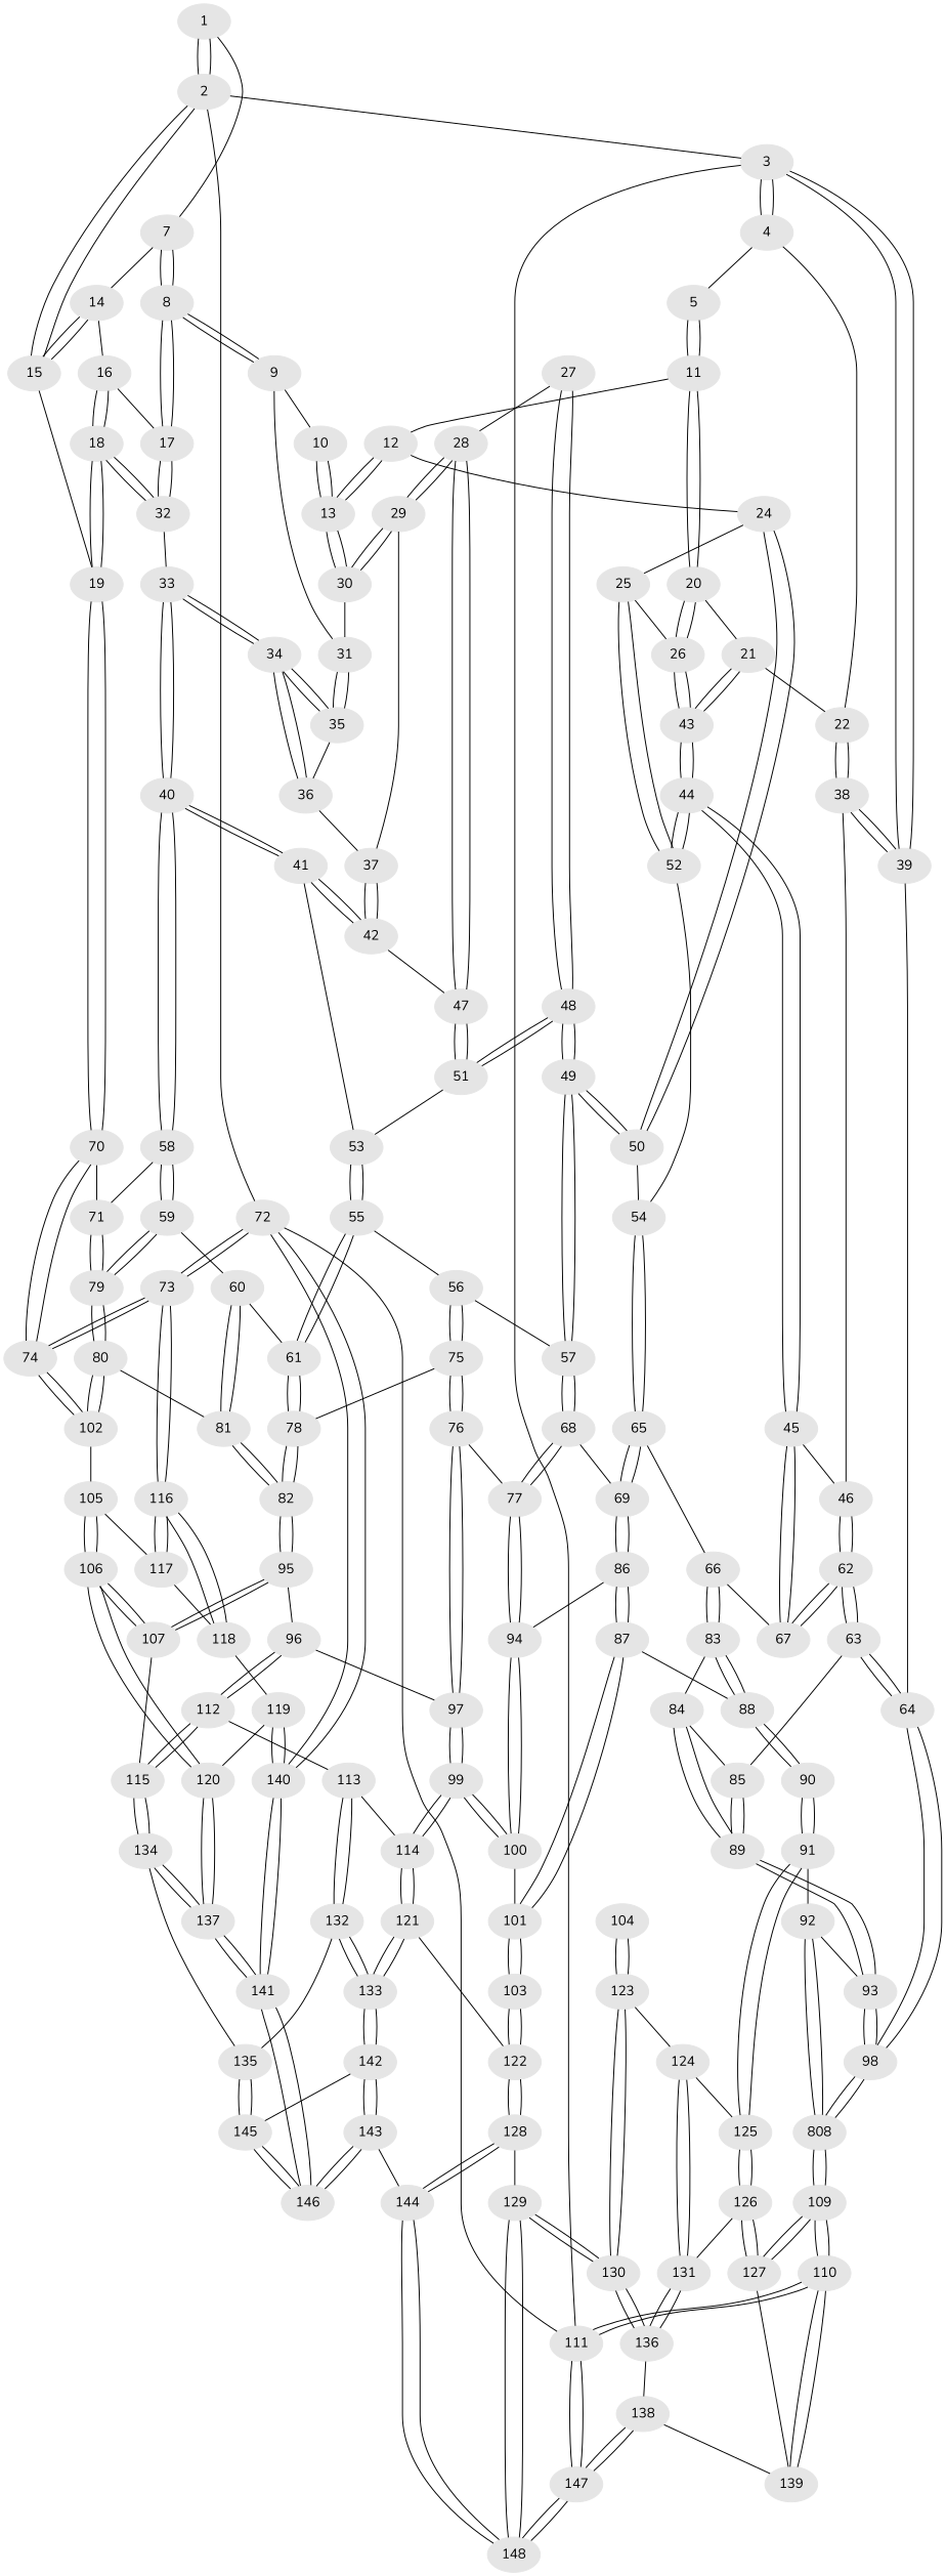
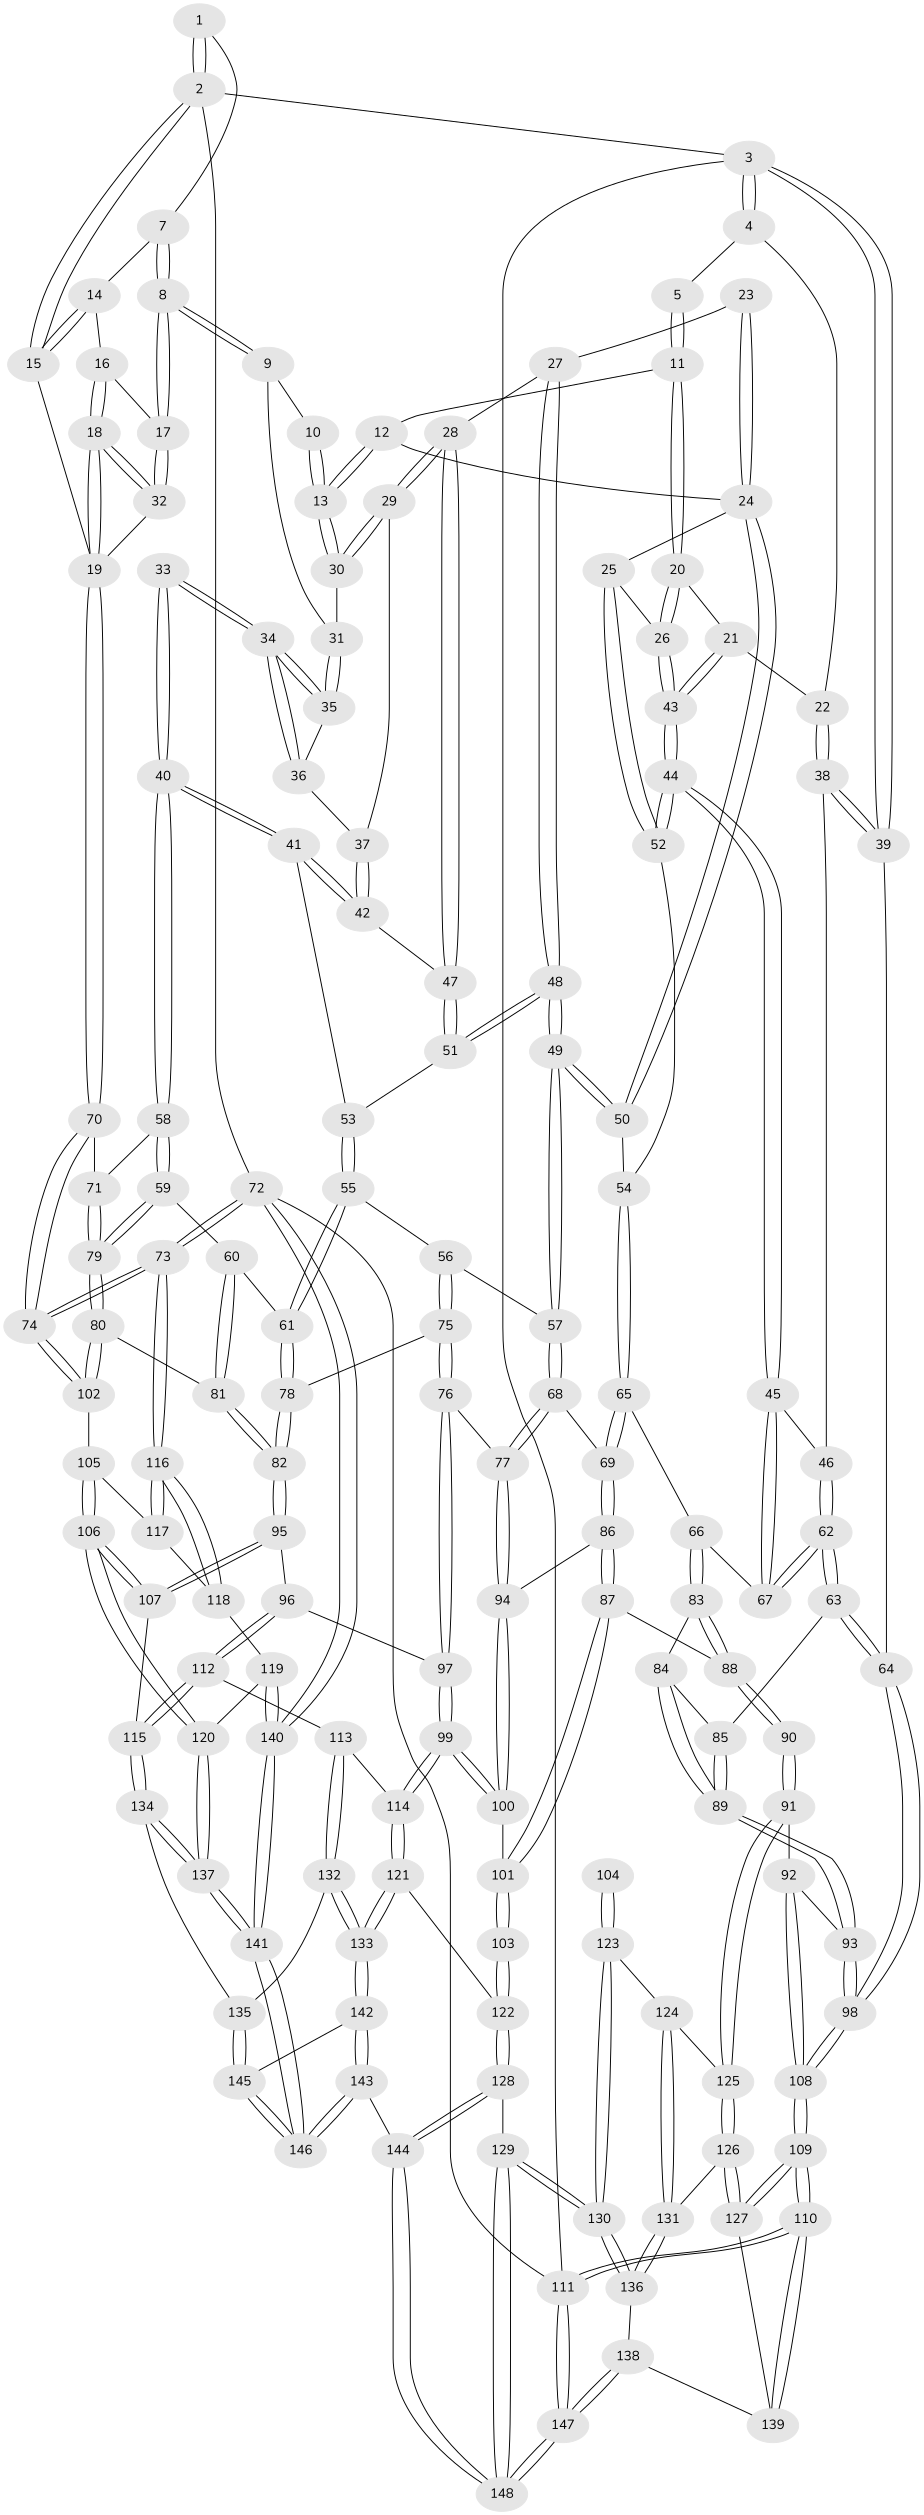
  graph {
    fontname=Nunito
    node [color=gray90 fontname=Nunito style=filled]
    edge [fontname=Nunito]
    1
    2
    7
    3
    15
    72
    8
    14
    4
    39
    111
    19
    73
    140
    5
    22
    64
    147
    11
    38
    12
    20
    10
    13
    9
    17
    16
    31
    32
    35
    30
    24
    21
    26
+   23
    27
    18
    70
    33
    71
    74
    43
    44
    46
    25
    50
    28
    48
    52
    54
    29
    47
    51
    49
    37
    42
    36
    34
    40
    41
    58
    62
    98
    53
    59
    55
    45
    67
    63
    57
    68
    65
    56
    61
    66
    69
    75
    78
    76
    77
    60
    79
    81
    80
    82
    85
    89
-   108 [label=808]
+   108
    83
    86
    84
    88
    94
    87
    102
    116
    141
    117
    118
    105
    97
    99
    100
    95
    96
    107
    90
    93
    101
    103
    91
    92
    125
    104
    123
    126
    109
    112
    115
    113
    114
    121
    122
    106
    128
    124
    130
    120
    137
    134
    110
    127
    139
    148
    132
    133
    135
    119
    142
    129
    144
    131
    136
    138
    145
    143
    146
    1 -- 2
    1 -- 2
    1 -- 7
    2 -- 3
    2 -- 15
    2 -- 15
    2 -- 72
    7 -- 8
    7 -- 8
    7 -- 14
    3 -- 4
    3 -- 4
    3 -- 39
    3 -- 39
    3 -- 111
    15 -- 19
    72 -- 111
    72 -- 73
    72 -- 73
    72 -- 140
    72 -- 140
    8 -- 9
    8 -- 9
    8 -- 17
    8 -- 17
    14 -- 15
    14 -- 15
    14 -- 16
    4 -- 5
    4 -- 22
    39 -- 64
    111 -- 147
    111 -- 147
    19 -- 70
    19 -- 70
    73 -- 74
    73 -- 74
    73 -- 116
    73 -- 116
    140 -- 141
    140 -- 141
    5 -- 11
    5 -- 11
    22 -- 38
    22 -- 38
    64 -- 98
    64 -- 98
    147 -- 148
    147 -- 148
    11 -- 12
    11 -- 20
    11 -- 20
    38 -- 39
    38 -- 39
    38 -- 46
    12 -- 13
    12 -- 13
    12 -- 24
    20 -- 21
    20 -- 26
    20 -- 26
    10 -- 13
    10 -- 13
    13 -- 30
    13 -- 30
    9 -- 10
    9 -- 31
    17 -- 32
    17 -- 32
    16 -- 17
    16 -- 18
    16 -- 18
    31 -- 35
    31 -- 35
-   32 -- 33
+   32 -- 19
    35 -- 36
    30 -- 31
    24 -- 25
    24 -- 50
    24 -- 50
    21 -- 22
    21 -- 43
    21 -- 43
    26 -- 43
    26 -- 43
+   23 -- 24
+   23 -- 24
+   23 -- 27
    27 -- 28
    27 -- 48
    27 -- 48
    18 -- 19
    18 -- 19
    18 -- 32
    18 -- 32
    70 -- 71
    70 -- 74
    70 -- 74
    33 -- 34
    33 -- 34
    33 -- 40
    33 -- 40
    71 -- 79
    71 -- 79
    74 -- 102
    74 -- 102
    43 -- 44
    43 -- 44
    44 -- 52
    44 -- 52
    44 -- 45
    44 -- 45
    46 -- 62
    46 -- 62
    25 -- 26
    25 -- 52
    25 -- 52
    50 -- 54
    28 -- 29
    28 -- 29
    28 -- 47
    28 -- 47
    48 -- 51
    48 -- 51
    48 -- 49
    48 -- 49
    52 -- 54
    54 -- 65
    54 -- 65
    29 -- 30
    29 -- 30
    29 -- 37
    47 -- 51
    47 -- 51
    51 -- 53
    49 -- 50
    49 -- 50
    49 -- 57
    49 -- 57
    37 -- 42
    37 -- 42
    42 -- 47
    36 -- 37
    34 -- 35
    34 -- 35
    34 -- 36
    34 -- 36
    40 -- 41
    40 -- 41
    40 -- 58
    40 -- 58
    41 -- 42
    41 -- 42
    41 -- 53
    58 -- 71
    58 -- 59
    58 -- 59
    62 -- 67
    62 -- 67
    62 -- 63
    62 -- 63
    98 -- 108
    98 -- 108
    53 -- 55
    53 -- 55
    59 -- 60
    59 -- 79
    59 -- 79
    55 -- 56
    55 -- 61
    55 -- 61
    45 -- 46
    45 -- 67
    45 -- 67
    63 -- 64
    63 -- 64
    63 -- 85
    57 -- 68
    57 -- 68
    68 -- 69
    68 -- 77
    68 -- 77
    65 -- 66
    65 -- 69
    65 -- 69
    56 -- 57
    56 -- 75
    56 -- 75
    61 -- 78
    61 -- 78
    66 -- 67
    66 -- 83
    66 -- 83
    69 -- 86
    69 -- 86
    75 -- 78
    75 -- 76
    75 -- 76
    78 -- 82
    78 -- 82
    76 -- 77
    76 -- 97
    76 -- 97
    77 -- 94
    77 -- 94
    60 -- 61
    60 -- 81
    60 -- 81
    79 -- 80
    79 -- 80
    81 -- 82
    81 -- 82
    80 -- 81
    80 -- 102
    80 -- 102
    82 -- 95
    82 -- 95
    85 -- 89
    85 -- 89
    89 -- 93
    89 -- 93
    108 -- 109
    108 -- 109
    83 -- 84
    83 -- 88
    83 -- 88
    86 -- 94
    86 -- 87
    86 -- 87
    84 -- 85
    84 -- 89
    84 -- 89
    88 -- 90
    88 -- 90
    94 -- 100
    94 -- 100
    87 -- 88
    87 -- 101
    87 -- 101
    102 -- 105
    116 -- 117
    116 -- 117
    116 -- 118
    116 -- 118
    141 -- 146
    141 -- 146
    117 -- 118
    118 -- 119
    105 -- 117
    105 -- 106
    105 -- 106
    97 -- 99
    97 -- 99
    99 -- 100
    99 -- 100
    99 -- 114
    99 -- 114
    100 -- 101
    95 -- 96
    95 -- 107
    95 -- 107
    96 -- 97
    96 -- 112
    96 -- 112
    107 -- 115
    90 -- 91
    90 -- 91
    93 -- 98
    93 -- 98
    101 -- 103
    101 -- 103
    103 -- 122
    103 -- 122
    91 -- 92
    91 -- 125
    91 -- 125
    92 -- 108
    92 -- 108
    92 -- 93
    125 -- 126
    125 -- 126
    104 -- 123
    104 -- 123
    123 -- 124
    123 -- 130
    123 -- 130
    126 -- 127
    126 -- 127
    126 -- 131
    109 -- 110
    109 -- 110
    109 -- 127
    109 -- 127
    112 -- 115
    112 -- 115
    112 -- 113
    115 -- 134
    115 -- 134
    113 -- 114
    113 -- 132
    113 -- 132
    114 -- 121
    114 -- 121
    121 -- 122
    121 -- 133
    121 -- 133
    122 -- 128
    122 -- 128
    106 -- 107
    106 -- 107
    106 -- 120
    106 -- 120
    128 -- 129
    128 -- 144
    128 -- 144
    124 -- 125
    124 -- 131
    124 -- 131
    130 -- 136
    130 -- 136
    120 -- 137
    120 -- 137
    137 -- 141
    137 -- 141
    134 -- 137
    134 -- 137
    134 -- 135
    110 -- 111
    110 -- 111
    110 -- 139
    110 -- 139
    127 -- 139
    132 -- 133
    132 -- 133
    132 -- 135
    133 -- 142
    133 -- 142
    135 -- 145
    135 -- 145
    119 -- 140
    119 -- 140
    119 -- 120
    142 -- 145
    142 -- 143
    142 -- 143
    129 -- 130
    129 -- 130
    129 -- 148
    129 -- 148
    144 -- 148
    144 -- 148
    131 -- 136
    131 -- 136
    136 -- 138
    138 -- 147
    138 -- 147
    138 -- 139
    145 -- 146
    145 -- 146
    143 -- 144
    143 -- 146
    143 -- 146
  }
